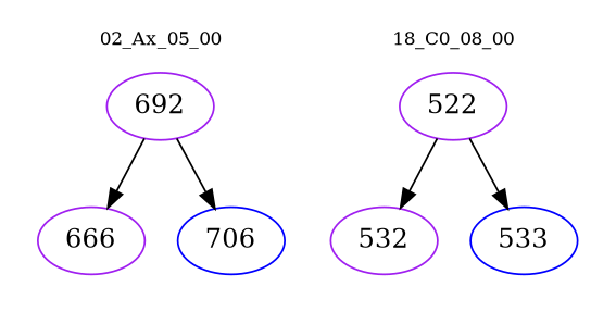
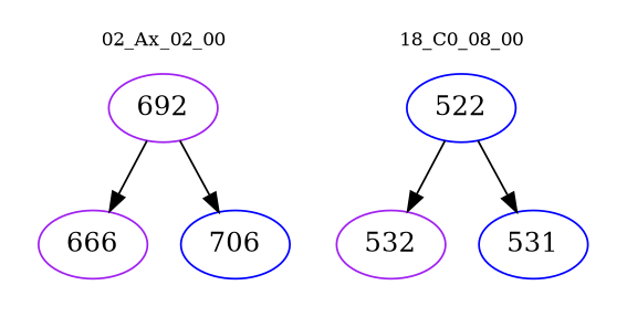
  digraph {
    node [color=purple]
    edge [color=black]
    n1 [label=692]
    n2 [label=666]
    n3 [color=blue label=706]
-   n4 [label=522]
+   n4 [color=blue label=522]
    n5 [label=532]
-   n6 [color=blue label=533]
+   n6 [color=blue label=531]
    subgraph cluster_1 {
      color=white
      fontsize=10
-     label="02_Ax_05_00"
+     label="02_Ax_02_00"
      n1
      n2
      n3
    }
    subgraph cluster_2 {
      color=white
      fontsize=10
      label="18_C0_08_00"
      n4
      n5
      n6
    }
    n1 -> n2
    n1 -> n3
    n4 -> n5
    n4 -> n6
  }
